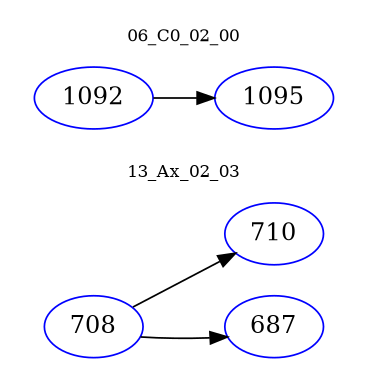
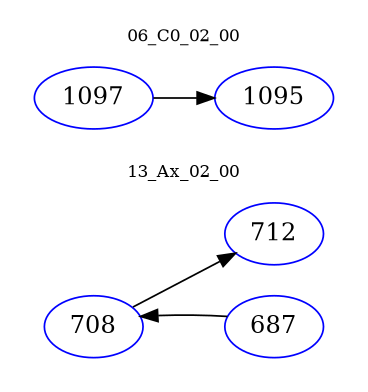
  digraph {
    rankdir=LR
    node [color=blue]
    edge [color=black]
    n1 [label=708]
    n2 [label=687]
-   n3 [label=710]
-   n4 [label=1092]
+   n3 [label=712]
+   n4 [label=1097]
    n5 [label=1095]
    subgraph cluster_1 {
      color=white
      fontsize=10
-     label="13_Ax_02_03"
+     label="13_Ax_02_00"
      n1
      n2
      n3
    }
    subgraph cluster_2 {
      color=white
      fontsize=10
      label="06_C0_02_00"
      n4
      n5
    }
-   n1 -> n2
+   n2 -> n1
    n1 -> n3
    n4 -> n5
  }
